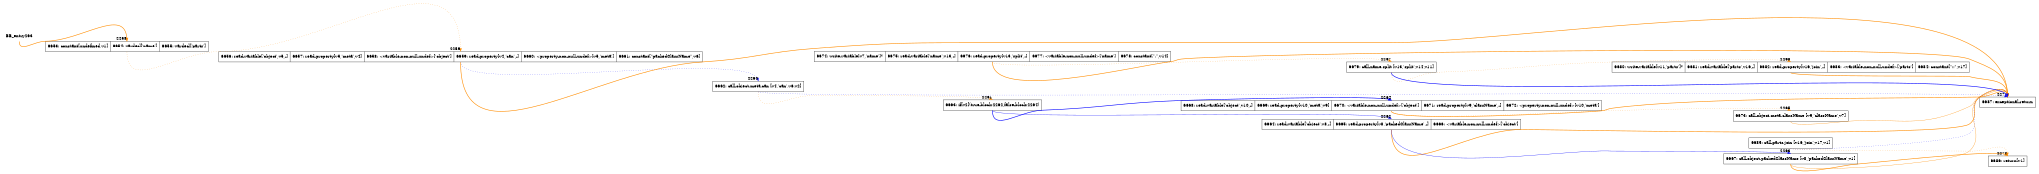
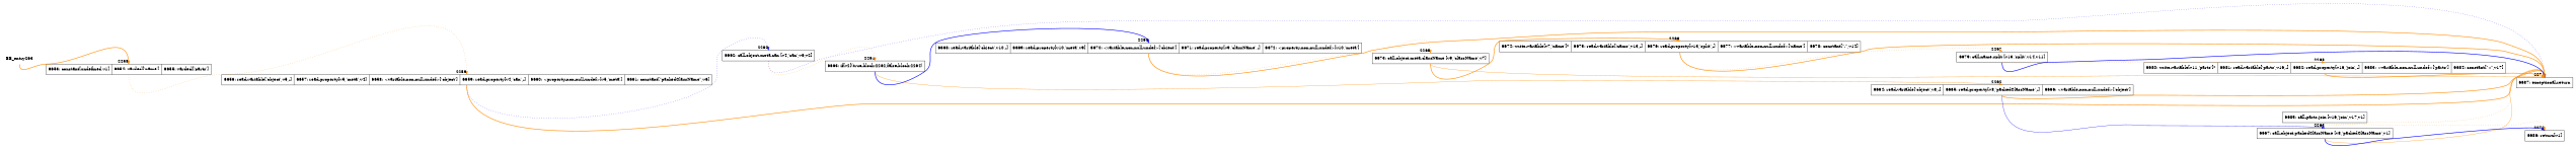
  digraph {
    rankdir=LR
    node [shape=record]
    edge [color=darkorange headport=n style=bold tailport=s]
    n1 [label=BB_entry263 shape=none]
    n2 [label="{6653: constant[undefined,v1]|6654: vardecl['name']|6655: vardecl['parts']}"]
    n3 [label="{6656: read-variable['object',v5,-]|6657: read-property[v5,'meta',v4]|6658: \<variable-non-null-undef\>['object']|6659: read-property[v4,'can',-]|6660: \<property-non-null-undef\>[v5,'meta']|6661: constant[\"packedClassName\",v6]}"]
    n4 [label="{6662: call-object.meta.can [v4,'can',v6,v2]}"]
    n5 [label="{6687: exceptional-return}"]
    n6 [label="{6663: if[v2](true-block:2262,false-block:2264)}"]
    n7 [label="{6664: read-variable['object',v8,-]|6665: read-property[v8,'packedClassName',-]|6666: \<variable-non-null-undef\>['object']}"]
    n8 [label="{6668: read-variable['object',v10,-]|6669: read-property[v10,'meta',v9]|6670: \<variable-non-null-undef\>['object']|6671: read-property[v9,'className',-]|6672: \<property-non-null-undef\>[v10,'meta']}"]
    n9 [label="{6667: call-object.packedClassName [v8,'packedClassName',v1]}"]
    n10 [label="{6673: call-object.meta.className [v9,'className',v7]}"]
    n11 [label="{6686: return[v1]}"]
    n12 [label="{6674: write-variable[v7,'name']*|6675: read-variable['name',v13,-]|6676: read-property[v13,'split',-]|6677: \<variable-non-null-undef\>['name']|6678: constant[\".\",v14]}"]
    n13 [label="{6679: call-name.split [v13,'split',v14,v11]}"]
    n14 [label="{6680: write-variable[v11,'parts']*|6681: read-variable['parts',v16,-]|6682: read-property[v16,'join',-]|6683: \<variable-non-null-undef\>['parts']|6684: constant[\"::\",v17]}"]
    n15 [label="{6685: call-parts.join [v16,'join',v17,v1]}"]
    n1 -> n2 [headlabel="    2258"]
    n2 -> n3 [headlabel="      2259" style=dotted]
    n3 -> n4 [color=blue headlabel="      2260" style=dotted]
    n3 -> n5 [headlabel="      2271"]
    n4 -> n5 [color=blue style=dotted]
    n4 -> n6 [headlabel="      2261" style=dotted]
-   n6 -> n7 [color=blue headlabel="      2262" style=solid]
+   n6 -> n7 [headlabel="      2262" style=solid]
    n6 -> n8 [color=blue headlabel="      2264"]
    n7 -> n5
    n7 -> n9 [color=blue headlabel="      2263" style=solid]
    n8 -> n5
    n8 -> n10 [headlabel="      2265" style=dotted]
    n9 -> n5 [style=solid]
-   n9 -> n11 [headlabel="      2270"]
+   n9 -> n11 [color=blue headlabel="      2270"]
    n10 -> n5 [style=solid]
+   n10 -> n12 [headlabel="      2266"]
    n12 -> n5
    n12 -> n13 [headlabel="      2267" style=dotted]
    n13 -> n5 [color=blue]
    n13 -> n14 [headlabel="      2268" style=dotted]
    n14 -> n5
-   n15 -> n5 [color=blue style=dotted]
+   n15 -> n5 [style=dotted]
    n15 -> n11 [style=dotted]
  }
